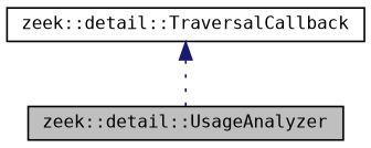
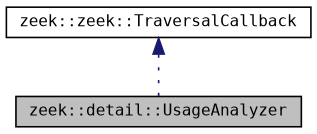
  digraph {
    fontname="DejaVu Sans Mono"
    node [color=black fontname="DejaVu Sans Mono" fontsize=10 shape=record style=filled]
    n1 [fillcolor=grey75 fontcolor=black height=0.2 label="zeek::detail::UsageAnalyzer" width=0.4]
-   n2 [fillcolor=white height=0.2 label="zeek::detail::TraversalCallback" width=0.4]
+   n2 [fillcolor=white height=0.2 label="zeek::zeek::TraversalCallback" width=0.4]
    n2 -> n1 [color=midnightblue dir=back fontname="DejaVu Sans Mono" fontsize=10 labelfontname=Helvetica labelfontsize=10 style=dotted]
  }
